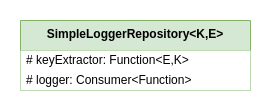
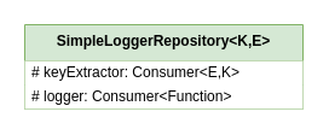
  <mxCell id="0" />
  <mxCell id="1" parent="0" />
  <mxCell id="2" value="&lt;div&gt;&lt;b style=&quot;background-color: transparent; color: light-dark(rgb(0, 0, 0), rgb(255, 255, 255));&quot;&gt;SimpleLoggerRepository&amp;lt;K,E&amp;gt;&lt;/b&gt;&lt;/div&gt;" style="swimlane;fontStyle=0;align=center;verticalAlign=top;childLayout=stackLayout;horizontal=1;startSize=30;horizontalStack=0;resizeParent=1;resizeParentMax=0;resizeLast=0;collapsible=0;marginBottom=0;html=1;whiteSpace=wrap;fillColor=#d5e8d4;strokeColor=#82b366;" parent="1" vertex="1"><mxGeometry x="20" y="20" width="230" height="70" as="geometry" /></mxCell>
- <mxCell id="3" value="# keyExtractor: Function&amp;lt;E,K&amp;gt;" style="text;html=1;align=left;verticalAlign=middle;spacingLeft=4;spacingRight=4;overflow=hidden;rotatable=0;points=[[0,0.5],[1,0.5]];portConstraint=eastwest;whiteSpace=wrap;fillColor=default;" parent="2" vertex="1"><mxGeometry y="30" width="230" height="20" as="geometry" /></mxCell>
+ <mxCell id="3" value="# keyExtractor: Consumer&amp;lt;E,K&amp;gt;" style="text;html=1;align=left;verticalAlign=middle;spacingLeft=4;spacingRight=4;overflow=hidden;rotatable=0;points=[[0,0.5],[1,0.5]];portConstraint=eastwest;whiteSpace=wrap;fillColor=default;" parent="2" vertex="1"><mxGeometry y="30" width="230" height="20" as="geometry" /></mxCell>
  <mxCell id="4" value="# logger: Consumer&amp;lt;Function&amp;gt;" style="text;html=1;align=left;verticalAlign=middle;spacingLeft=4;spacingRight=4;overflow=hidden;rotatable=0;points=[[0,0.5],[1,0.5]];portConstraint=eastwest;whiteSpace=wrap;fillColor=default;" parent="2" vertex="1"><mxGeometry y="50" width="230" height="20" as="geometry" /></mxCell>
